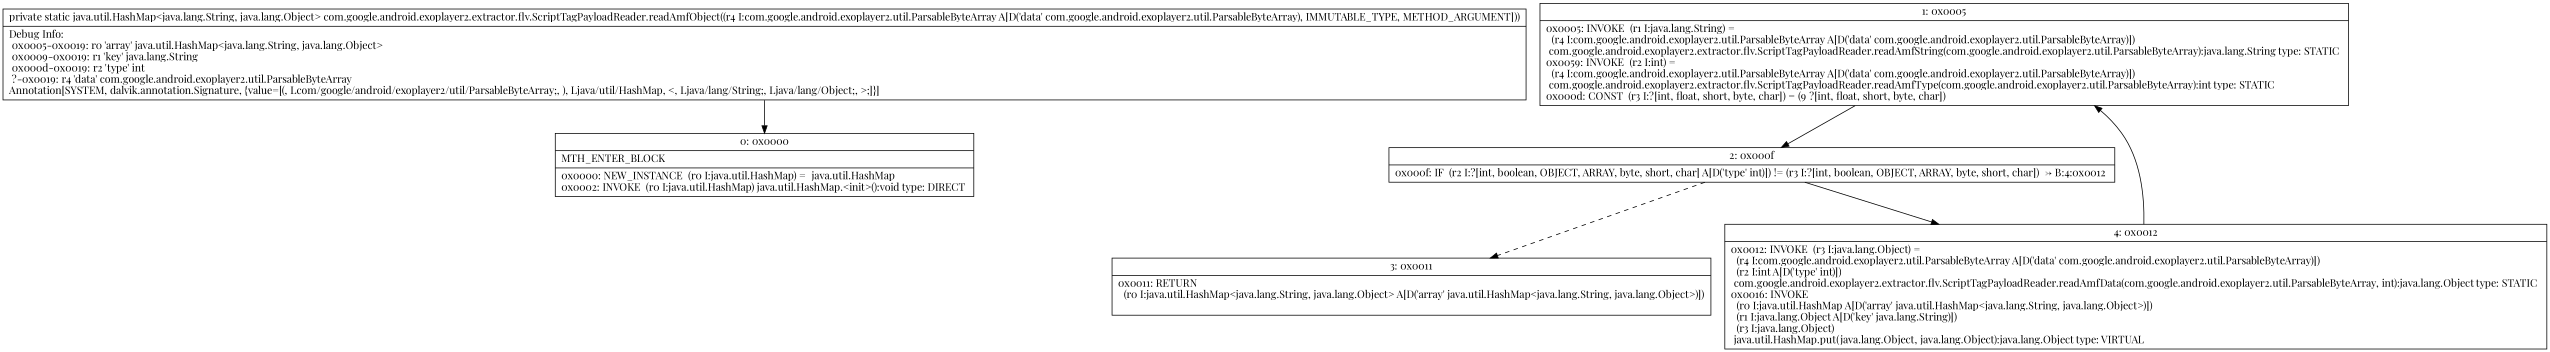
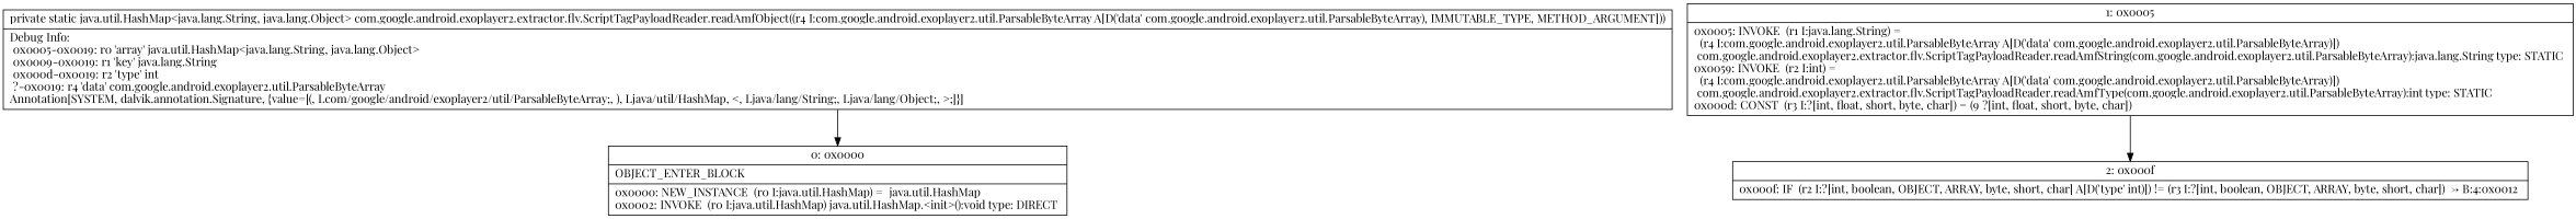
  digraph {
    fontname="Playfair Display"
    node [fontname="Playfair Display" shape=record]
    edge [fontname="Playfair Display"]
-   n1 [label="{0\:\ 0x0000|MTH_ENTER_BLOCK\l|0x0000: NEW_INSTANCE  (r0 I:java.util.HashMap) =  java.util.HashMap \l0x0002: INVOKE  (r0 I:java.util.HashMap) java.util.HashMap.\<init\>():void type: DIRECT \l}"]
+   n1 [label="{0\:\ 0x0000|OBJECT_ENTER_BLOCK\l|0x0000: NEW_INSTANCE  (r0 I:java.util.HashMap) =  java.util.HashMap \l0x0002: INVOKE  (r0 I:java.util.HashMap) java.util.HashMap.\<init\>():void type: DIRECT \l}"]
    n2 [label="{1\:\ 0x0005|0x0005: INVOKE  (r1 I:java.lang.String) = \l  (r4 I:com.google.android.exoplayer2.util.ParsableByteArray A[D('data' com.google.android.exoplayer2.util.ParsableByteArray)])\l com.google.android.exoplayer2.extractor.flv.ScriptTagPayloadReader.readAmfString(com.google.android.exoplayer2.util.ParsableByteArray):java.lang.String type: STATIC \l0x0059: INVOKE  (r2 I:int) = \l  (r4 I:com.google.android.exoplayer2.util.ParsableByteArray A[D('data' com.google.android.exoplayer2.util.ParsableByteArray)])\l com.google.android.exoplayer2.extractor.flv.ScriptTagPayloadReader.readAmfType(com.google.android.exoplayer2.util.ParsableByteArray):int type: STATIC \l0x000d: CONST  (r3 I:?[int, float, short, byte, char]) = (9 ?[int, float, short, byte, char]) \l}"]
    n3 [label="{2\:\ 0x000f|0x000f: IF  (r2 I:?[int, boolean, OBJECT, ARRAY, byte, short, char] A[D('type' int)]) != (r3 I:?[int, boolean, OBJECT, ARRAY, byte, short, char])  \-\> B:4:0x0012 \l}"]
-   n4 [label="{3\:\ 0x0011|0x0011: RETURN  \l  (r0 I:java.util.HashMap\<java.lang.String, java.lang.Object\> A[D('array' java.util.HashMap\<java.lang.String, java.lang.Object\>)])\l \l}"]
-   n5 [label="{4\:\ 0x0012|0x0012: INVOKE  (r3 I:java.lang.Object) = \l  (r4 I:com.google.android.exoplayer2.util.ParsableByteArray A[D('data' com.google.android.exoplayer2.util.ParsableByteArray)])\l  (r2 I:int A[D('type' int)])\l com.google.android.exoplayer2.extractor.flv.ScriptTagPayloadReader.readAmfData(com.google.android.exoplayer2.util.ParsableByteArray, int):java.lang.Object type: STATIC \l0x0016: INVOKE  \l  (r0 I:java.util.HashMap A[D('array' java.util.HashMap\<java.lang.String, java.lang.Object\>)])\l  (r1 I:java.lang.Object A[D('key' java.lang.String)])\l  (r3 I:java.lang.Object)\l java.util.HashMap.put(java.lang.Object, java.lang.Object):java.lang.Object type: VIRTUAL \l}"]
    n6 [label="{private static java.util.HashMap\<java.lang.String, java.lang.Object\> com.google.android.exoplayer2.extractor.flv.ScriptTagPayloadReader.readAmfObject((r4 I:com.google.android.exoplayer2.util.ParsableByteArray A[D('data' com.google.android.exoplayer2.util.ParsableByteArray), IMMUTABLE_TYPE, METHOD_ARGUMENT]))  | Debug Info:\l  0x0005\-0x0019: r0 'array' java.util.HashMap\<java.lang.String, java.lang.Object\>\l  0x0009\-0x0019: r1 'key' java.lang.String\l  0x000d\-0x0019: r2 'type' int\l  ?\-0x0019: r4 'data' com.google.android.exoplayer2.util.ParsableByteArray\lAnnotation[SYSTEM, dalvik.annotation.Signature, \{value=[(, Lcom\/google\/android\/exoplayer2\/util\/ParsableByteArray;, ), Ljava\/util\/HashMap, \<, Ljava\/lang\/String;, Ljava\/lang\/Object;, \>;]\}]\l}"]
    n2 -> n3
-   n3 -> n4 [style=dashed]
-   n3 -> n5
-   n5 -> n2
    n6 -> n1
  }
